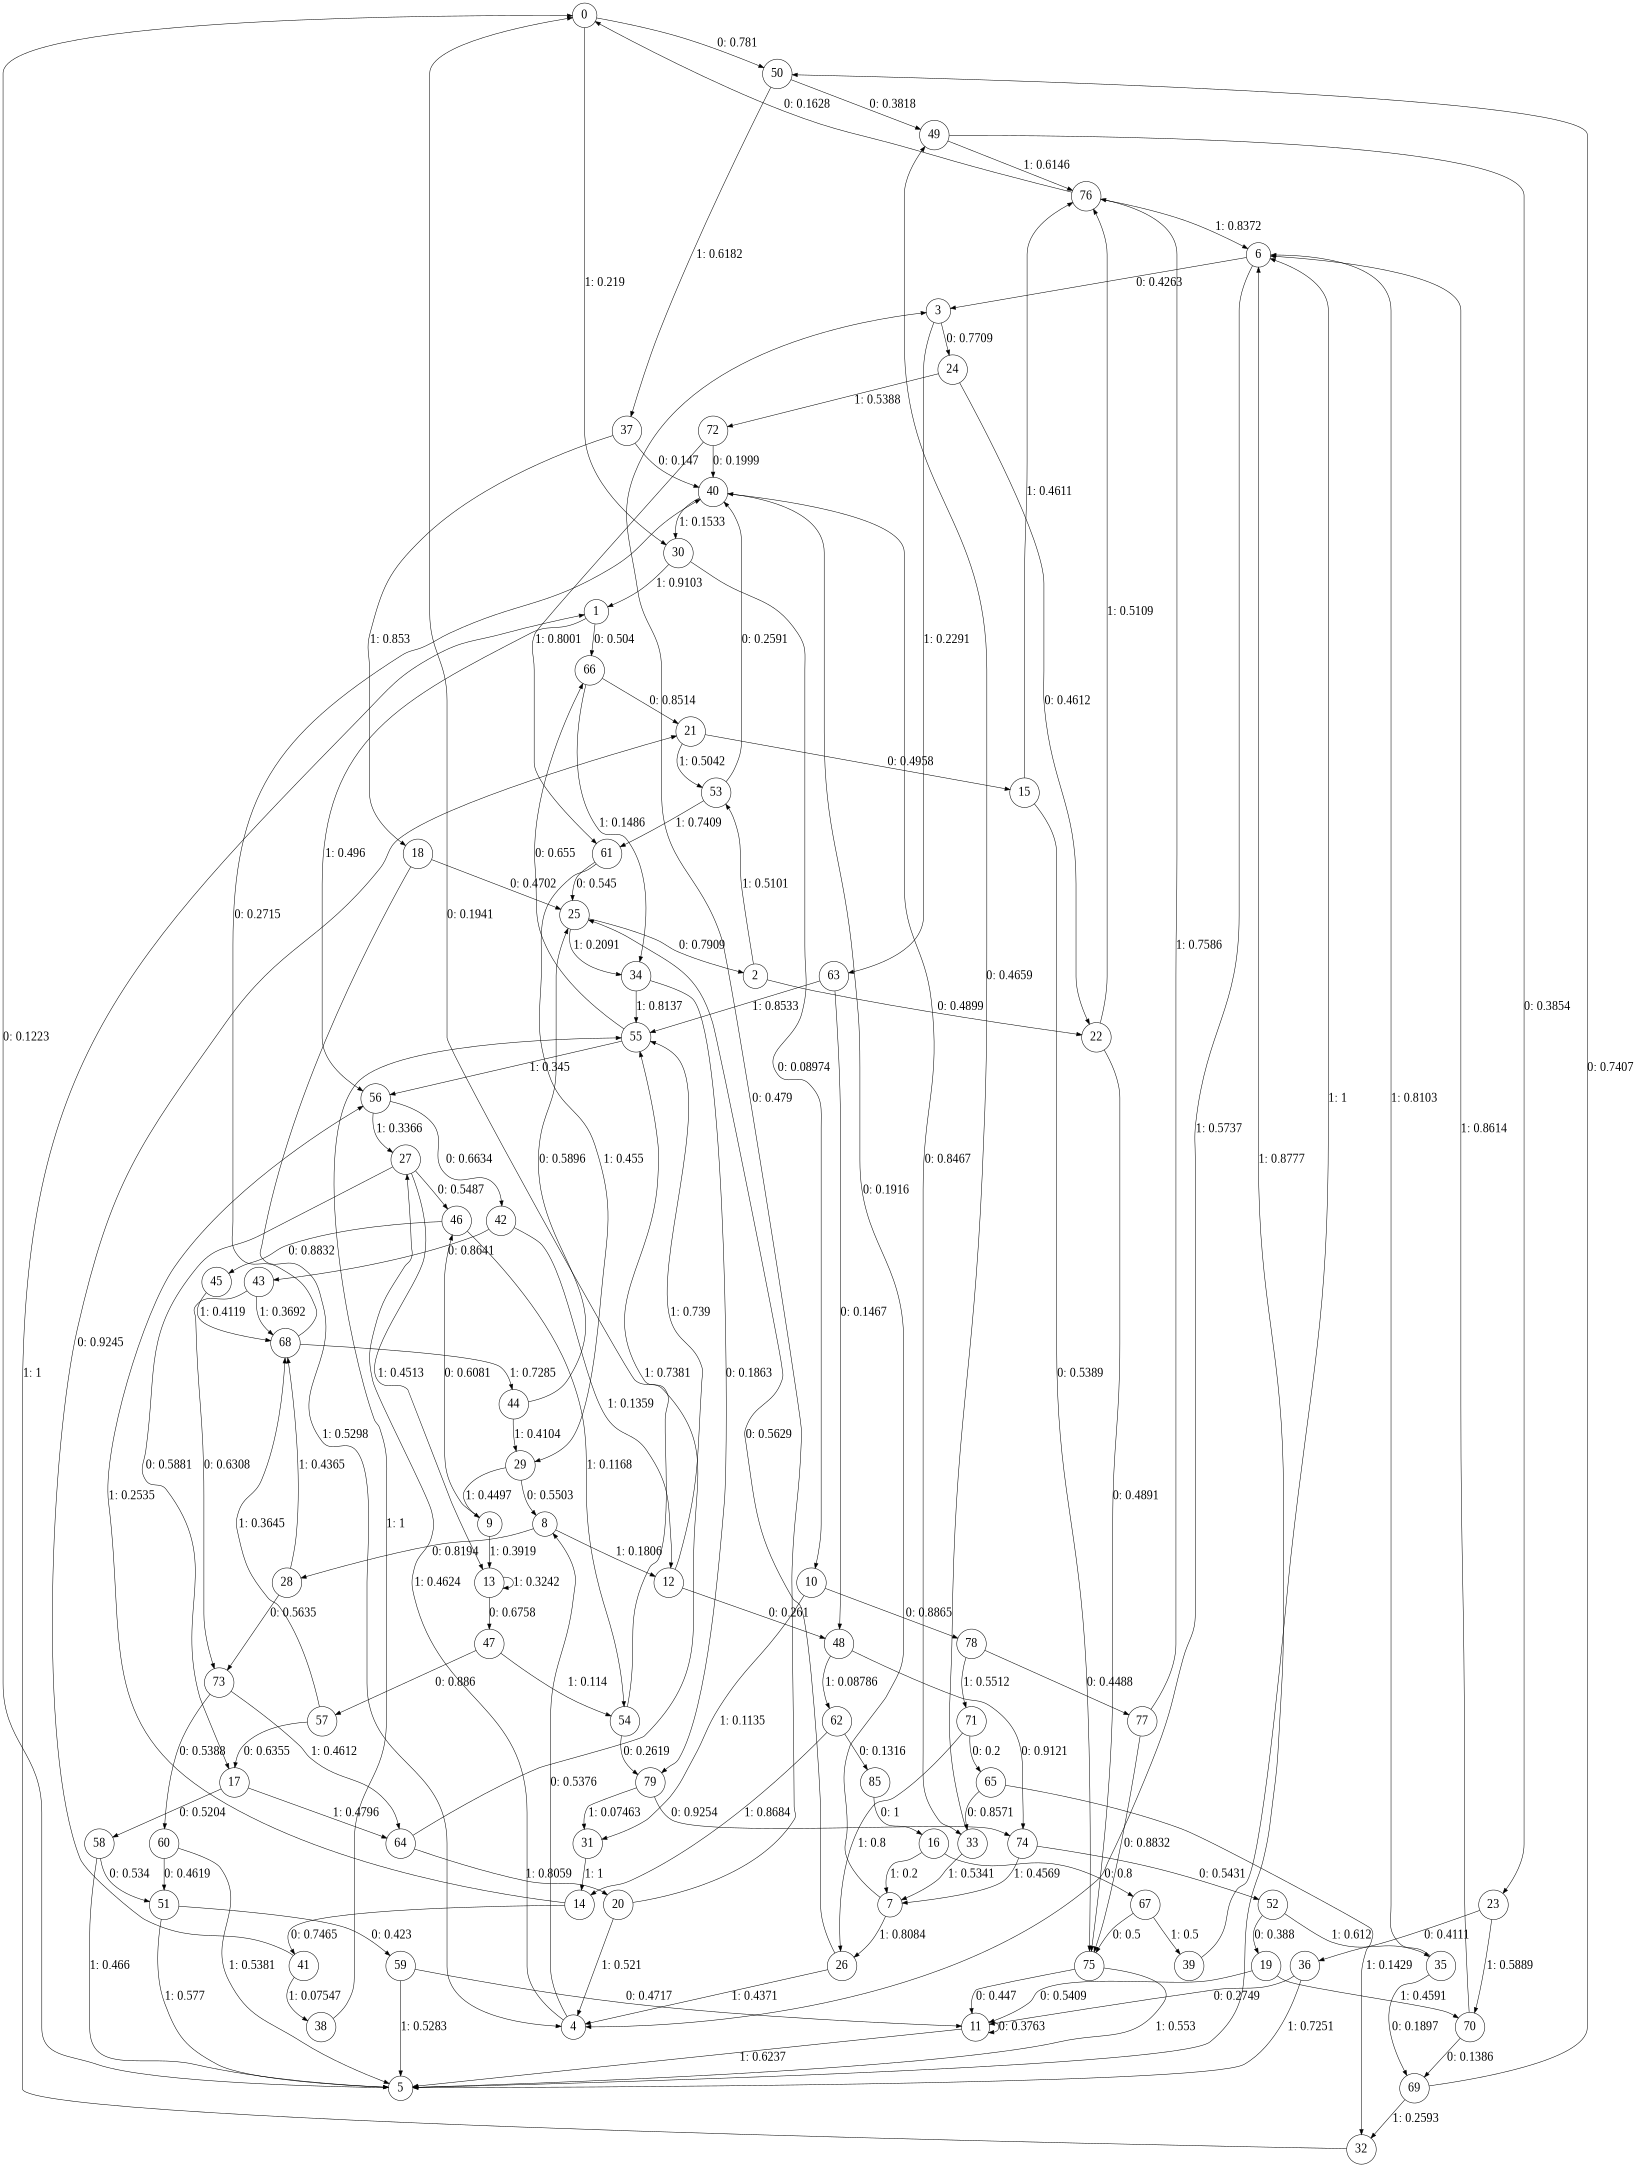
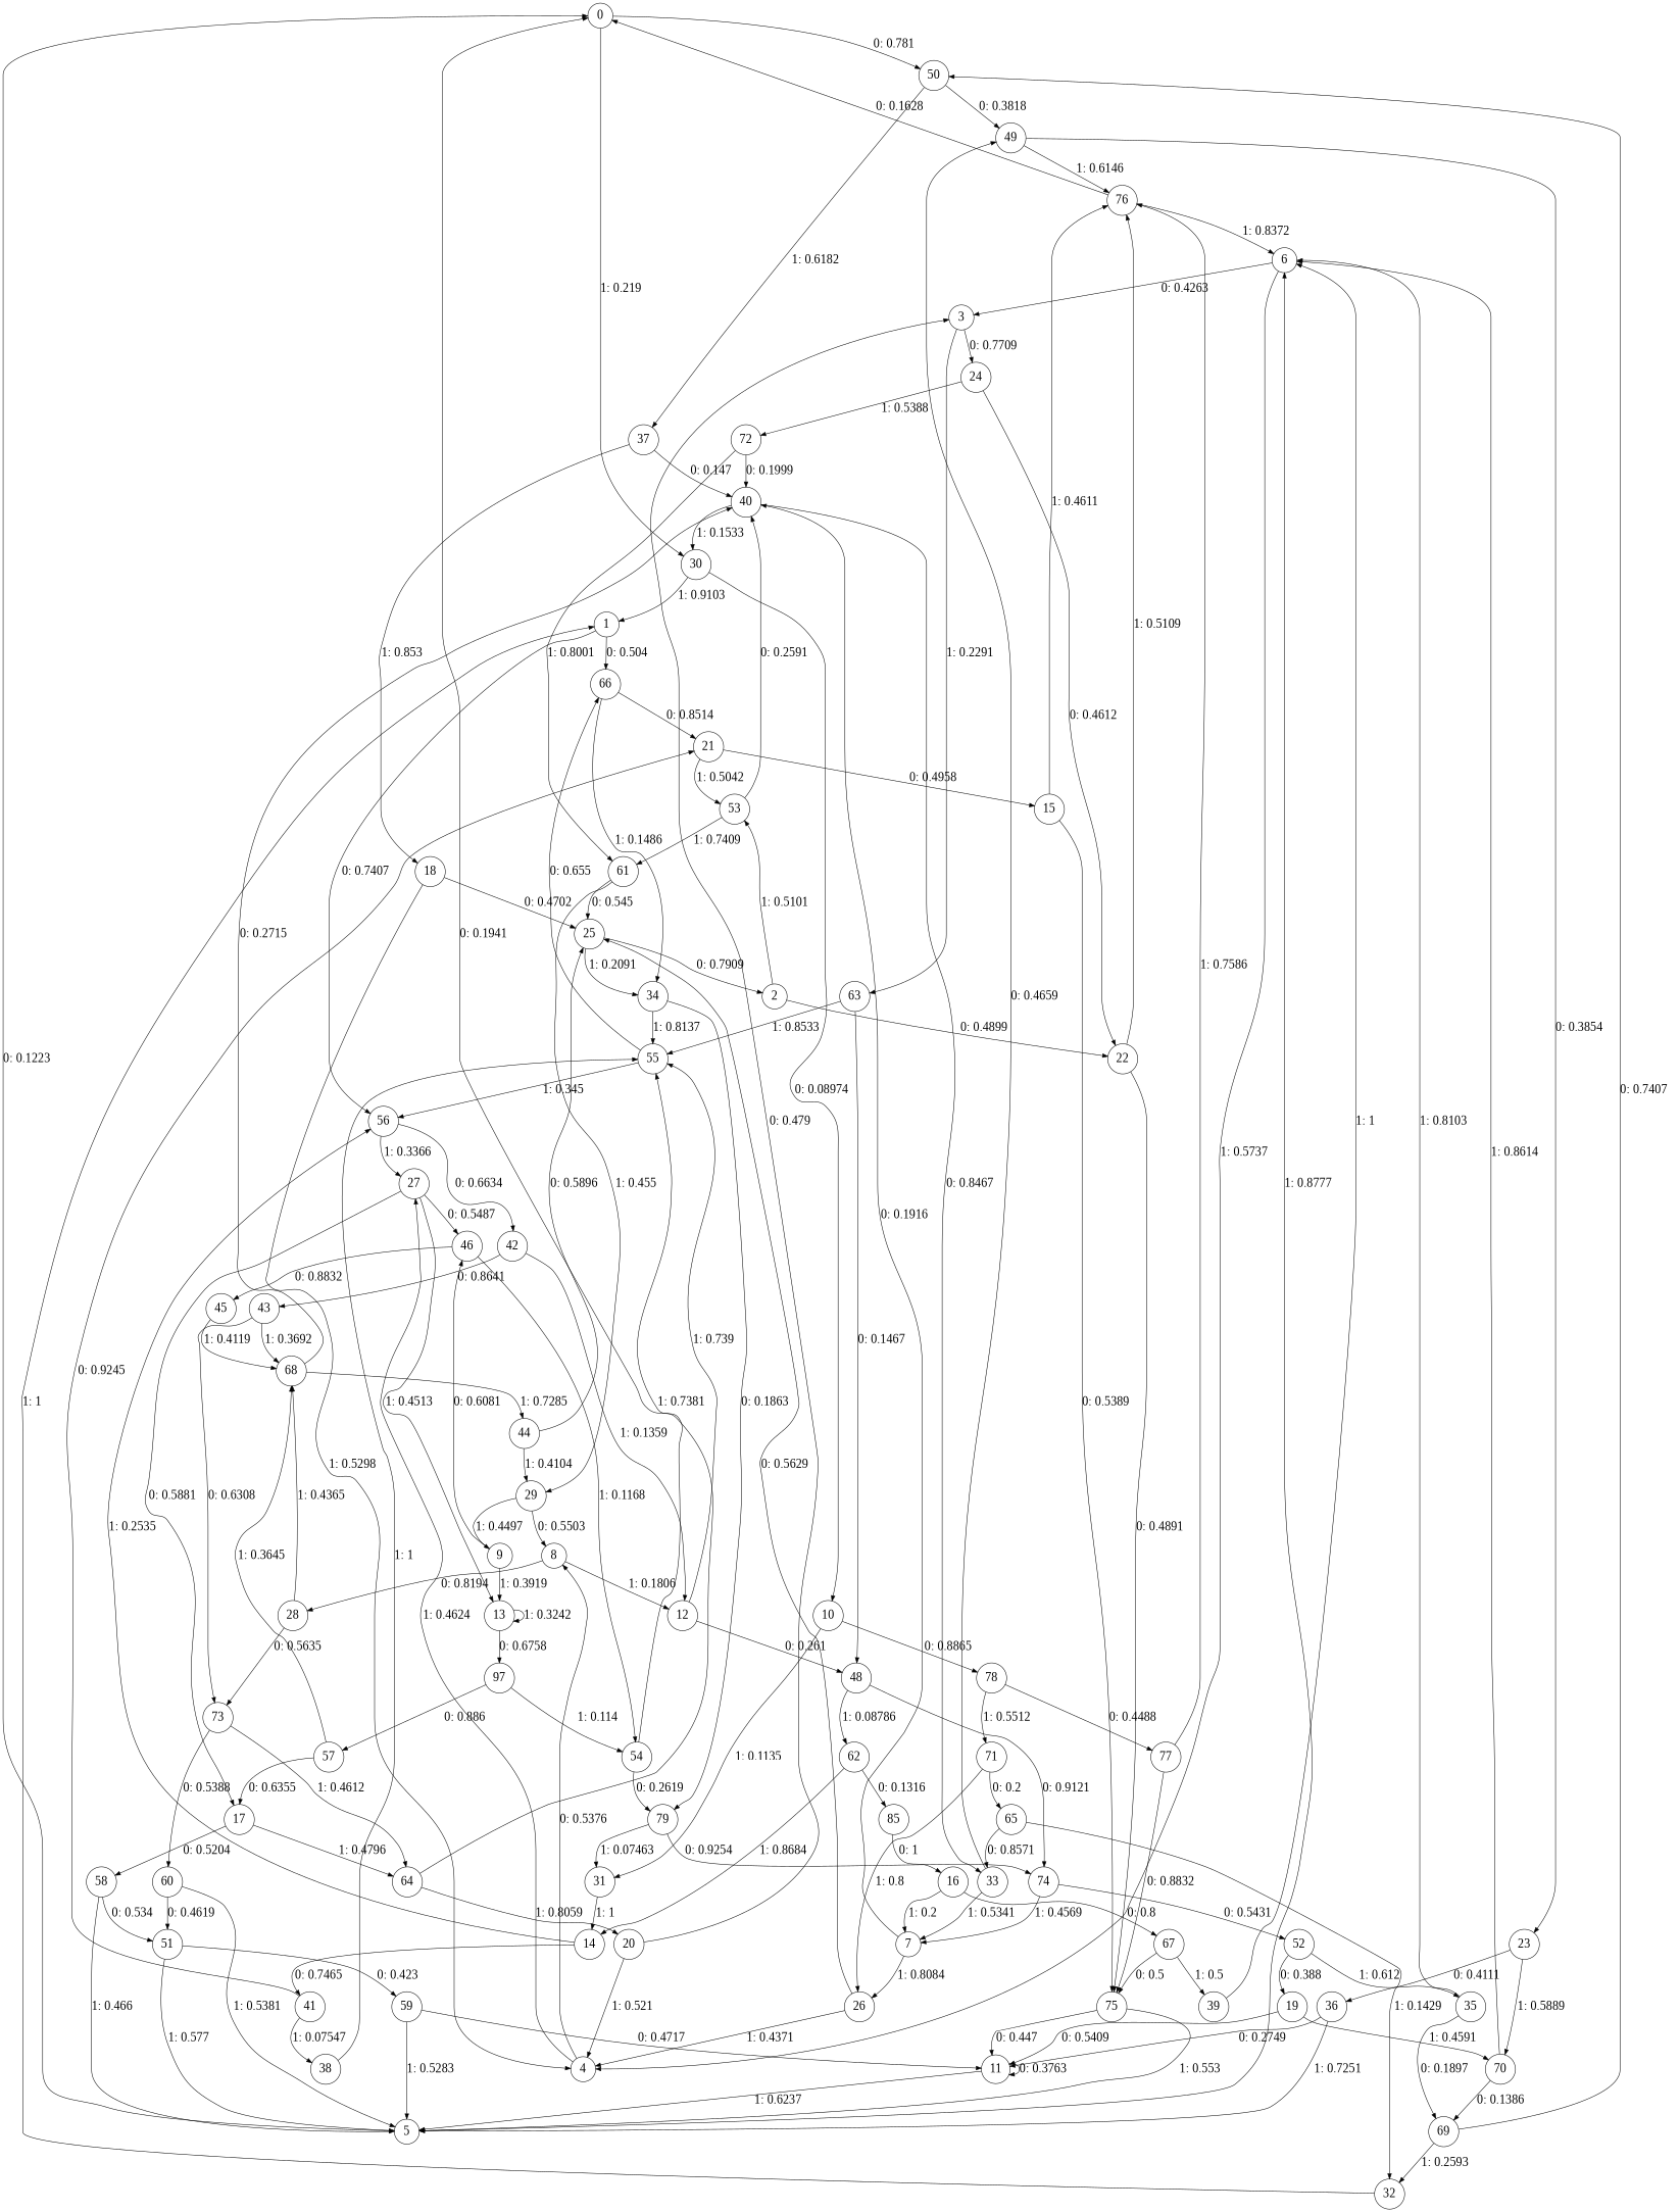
  digraph {
    fontname="Liberation Serif"
    node [fontname="Liberation Serif" fontsize=24 shape=circle]
    edge [fontname="Liberation Serif" fontsize=24]
    0
    50
    30
    49
    37
    1
    10
    76
    23
    40
    18
    66
    56
    78
    31
    21
    34
    27
    42
    53
    15
    55
    79
    46
    13
    17
    12
    43
    2
    22
    75
    61
    5
    11
    6
    33
    25
    29
    3
    24
    63
    72
    48
    74
    62
    4
    8
    28
    73
    68
    45
    54
-   47
+   47 [label=97]
    7
    26
    64
    60
    44
    9
    57
    71
    77
    14
    65
    41
    52
    n67 [label=85]
    38
    16
    67
    39
    58
    51
    20
    59
    19
    70
    69
    32
    36
    35
    0 -> 50 [label="0: 0.781    "]
    0 -> 30 [label="1: 0.219    "]
    50 -> 49 [label="0: 0.3818   "]
    50 -> 37 [label="1: 0.6182   "]
    30 -> 1 [label="1: 0.9103   "]
    30 -> 10 [label="0: 0.08974  "]
    49 -> 76 [label="1: 0.6146   "]
    49 -> 23 [label="0: 0.3854   "]
    37 -> 40 [label="0: 0.147    "]
    37 -> 18 [label="1: 0.853    "]
    1 -> 66 [label="0: 0.504    "]
-   1 -> 56 [label="1: 0.496    "]
+   1 -> 56 [label="0: 0.7407   "]
    10 -> 78 [label="0: 0.8865   "]
    10 -> 31 [label="1: 0.1135   "]
    76 -> 0 [label="0: 0.1628   "]
    76 -> 6 [label="1: 0.8372   "]
    23 -> 70 [label="1: 0.5889   "]
    23 -> 36 [label="0: 0.4111   "]
    40 -> 30 [label="1: 0.1533   "]
    40 -> 33 [label="0: 0.8467   "]
    18 -> 25 [label="0: 0.4702   "]
    18 -> 4 [label="1: 0.5298   "]
    66 -> 21 [label="0: 0.8514   "]
    66 -> 34 [label="1: 0.1486   "]
    56 -> 27 [label="1: 0.3366   "]
    56 -> 42 [label="0: 0.6634   "]
    78 -> 71 [label="1: 0.5512   "]
    78 -> 77 [label="0: 0.4488   "]
    31 -> 14 [label="1: 1        "]
    21 -> 53 [label="1: 0.5042   "]
    21 -> 15 [label="0: 0.4958   "]
    34 -> 55 [label="1: 0.8137   "]
    34 -> 79 [label="0: 0.1863   "]
    27 -> 46 [label="0: 0.5487   "]
    27 -> 13 [label="1: 0.4513   "]
    27 -> 17 [label="0: 0.5881   "]
    42 -> 12 [label="1: 0.1359   "]
    42 -> 43 [label="0: 0.8641   "]
    53 -> 40 [label="0: 0.2591   "]
    53 -> 61 [label="1: 0.7409   "]
    15 -> 76 [label="1: 0.4611   "]
    15 -> 75 [label="0: 0.5389   "]
    55 -> 66 [label="0: 0.655    "]
    55 -> 56 [label="1: 0.345    "]
    79 -> 31 [label="1: 0.07463  "]
    79 -> 74 [label="0: 0.9254   "]
    46 -> 45 [label="0: 0.8832   "]
    46 -> 54 [label="1: 0.1168   "]
    13 -> 13 [label="1: 0.3242   "]
    13 -> 47 [label="0: 0.6758   "]
    17 -> 64 [label="1: 0.4796   "]
    17 -> 58 [label="0: 0.5204   "]
    12 -> 55 [label="1: 0.739    "]
    12 -> 48 [label="0: 0.261    "]
    43 -> 73 [label="0: 0.6308   "]
    43 -> 68 [label="1: 0.3692   "]
    2 -> 53 [label="1: 0.5101   "]
    2 -> 22 [label="0: 0.4899   "]
    22 -> 76 [label="1: 0.5109   "]
    22 -> 75 [label="0: 0.4891   "]
    75 -> 5 [label="1: 0.553    "]
    75 -> 11 [label="0: 0.447    "]
    61 -> 25 [label="0: 0.545    "]
    61 -> 29 [label="1: 0.455    "]
    5 -> 0 [label="0: 0.1223   "]
    5 -> 6 [label="1: 0.8777   "]
    11 -> 5 [label="1: 0.6237   "]
    11 -> 11 [label="0: 0.3763   "]
    6 -> 3 [label="0: 0.4263   "]
    6 -> 4 [label="1: 0.5737   "]
    33 -> 49 [label="0: 0.4659   "]
    33 -> 7 [label="1: 0.5341   "]
    25 -> 34 [label="1: 0.2091   "]
    25 -> 2 [label="0: 0.7909   "]
    29 -> 8 [label="0: 0.5503   "]
    29 -> 9 [label="1: 0.4497   "]
    3 -> 24 [label="0: 0.7709   "]
    3 -> 63 [label="1: 0.2291   "]
    24 -> 22 [label="0: 0.4612   "]
    24 -> 72 [label="1: 0.5388   "]
    63 -> 55 [label="1: 0.8533   "]
    63 -> 48 [label="0: 0.1467   "]
    72 -> 40 [label="0: 0.1999   "]
    72 -> 61 [label="1: 0.8001   "]
    48 -> 74 [label="0: 0.9121   "]
    48 -> 62 [label="1: 0.08786  "]
    74 -> 7 [label="1: 0.4569   "]
    74 -> 52 [label="0: 0.5431   "]
    62 -> 14 [label="1: 0.8684   "]
    62 -> n67 [label="0: 0.1316   "]
    4 -> 27 [label="1: 0.4624   "]
    4 -> 8 [label="0: 0.5376   "]
    8 -> 12 [label="1: 0.1806   "]
    8 -> 28 [label="0: 0.8194   "]
    28 -> 73 [label="0: 0.5635   "]
    28 -> 68 [label="1: 0.4365   "]
    73 -> 64 [label="1: 0.4612   "]
    73 -> 60 [label="0: 0.5388   "]
    68 -> 40 [label="0: 0.2715   "]
    68 -> 44 [label="1: 0.7285   "]
    45 -> 68 [label="1: 0.4119   "]
    54 -> 55 [label="1: 0.7381   "]
    54 -> 79 [label="0: 0.2619   "]
    47 -> 54 [label="1: 0.114    "]
    47 -> 57 [label="0: 0.886    "]
    7 -> 40 [label="0: 0.1916   "]
    7 -> 26 [label="1: 0.8084   "]
    26 -> 25 [label="0: 0.5629   "]
    26 -> 4 [label="1: 0.4371   "]
    64 -> 0 [label="0: 0.1941   "]
    64 -> 20 [label="1: 0.8059   "]
    60 -> 5 [label="1: 0.5381   "]
    60 -> 51 [label="0: 0.4619   "]
    44 -> 25 [label="0: 0.5896   "]
    44 -> 29 [label="1: 0.4104   "]
    9 -> 46 [label="0: 0.6081   "]
    9 -> 13 [label="1: 0.3919   "]
    57 -> 17 [label="0: 0.6355   "]
    57 -> 68 [label="1: 0.3645   "]
    71 -> 26 [label="1: 0.8      "]
    71 -> 65 [label="0: 0.2      "]
    77 -> 76 [label="1: 0.7586   "]
    77 -> 75 [label="0: 0.8832   "]
    14 -> 56 [label="1: 0.2535   "]
    14 -> 41 [label="0: 0.7465   "]
    65 -> 33 [label="0: 0.8571   "]
    65 -> 32 [label="1: 0.1429   "]
    41 -> 21 [label="0: 0.9245   "]
    41 -> 38 [label="1: 0.07547  "]
    52 -> 19 [label="0: 0.388    "]
    52 -> 35 [label="1: 0.612    "]
    n67 -> 16 [label="0: 1        "]
    38 -> 55 [label="1: 1        "]
    16 -> 7 [label="1: 0.2      "]
    16 -> 67 [label="0: 0.8      "]
    67 -> 75 [label="0: 0.5      "]
    67 -> 39 [label="1: 0.5      "]
    39 -> 6 [label="1: 1        "]
    58 -> 5 [label="1: 0.466    "]
    58 -> 51 [label="0: 0.534    "]
    51 -> 5 [label="1: 0.577    "]
    51 -> 59 [label="0: 0.423    "]
    20 -> 3 [label="0: 0.479    "]
    20 -> 4 [label="1: 0.521    "]
    59 -> 5 [label="1: 0.5283   "]
    59 -> 11 [label="0: 0.4717   "]
    19 -> 11 [label="0: 0.5409   "]
    19 -> 70 [label="1: 0.4591   "]
    70 -> 6 [label="1: 0.8614   "]
    70 -> 69 [label="0: 0.1386   "]
    69 -> 50 [label="0: 0.7407   "]
    69 -> 32 [label="1: 0.2593   "]
    32 -> 1 [label="1: 1        "]
    36 -> 5 [label="1: 0.7251   "]
    36 -> 11 [label="0: 0.2749   "]
    35 -> 6 [label="1: 0.8103   "]
    35 -> 69 [label="0: 0.1897   "]
  }
